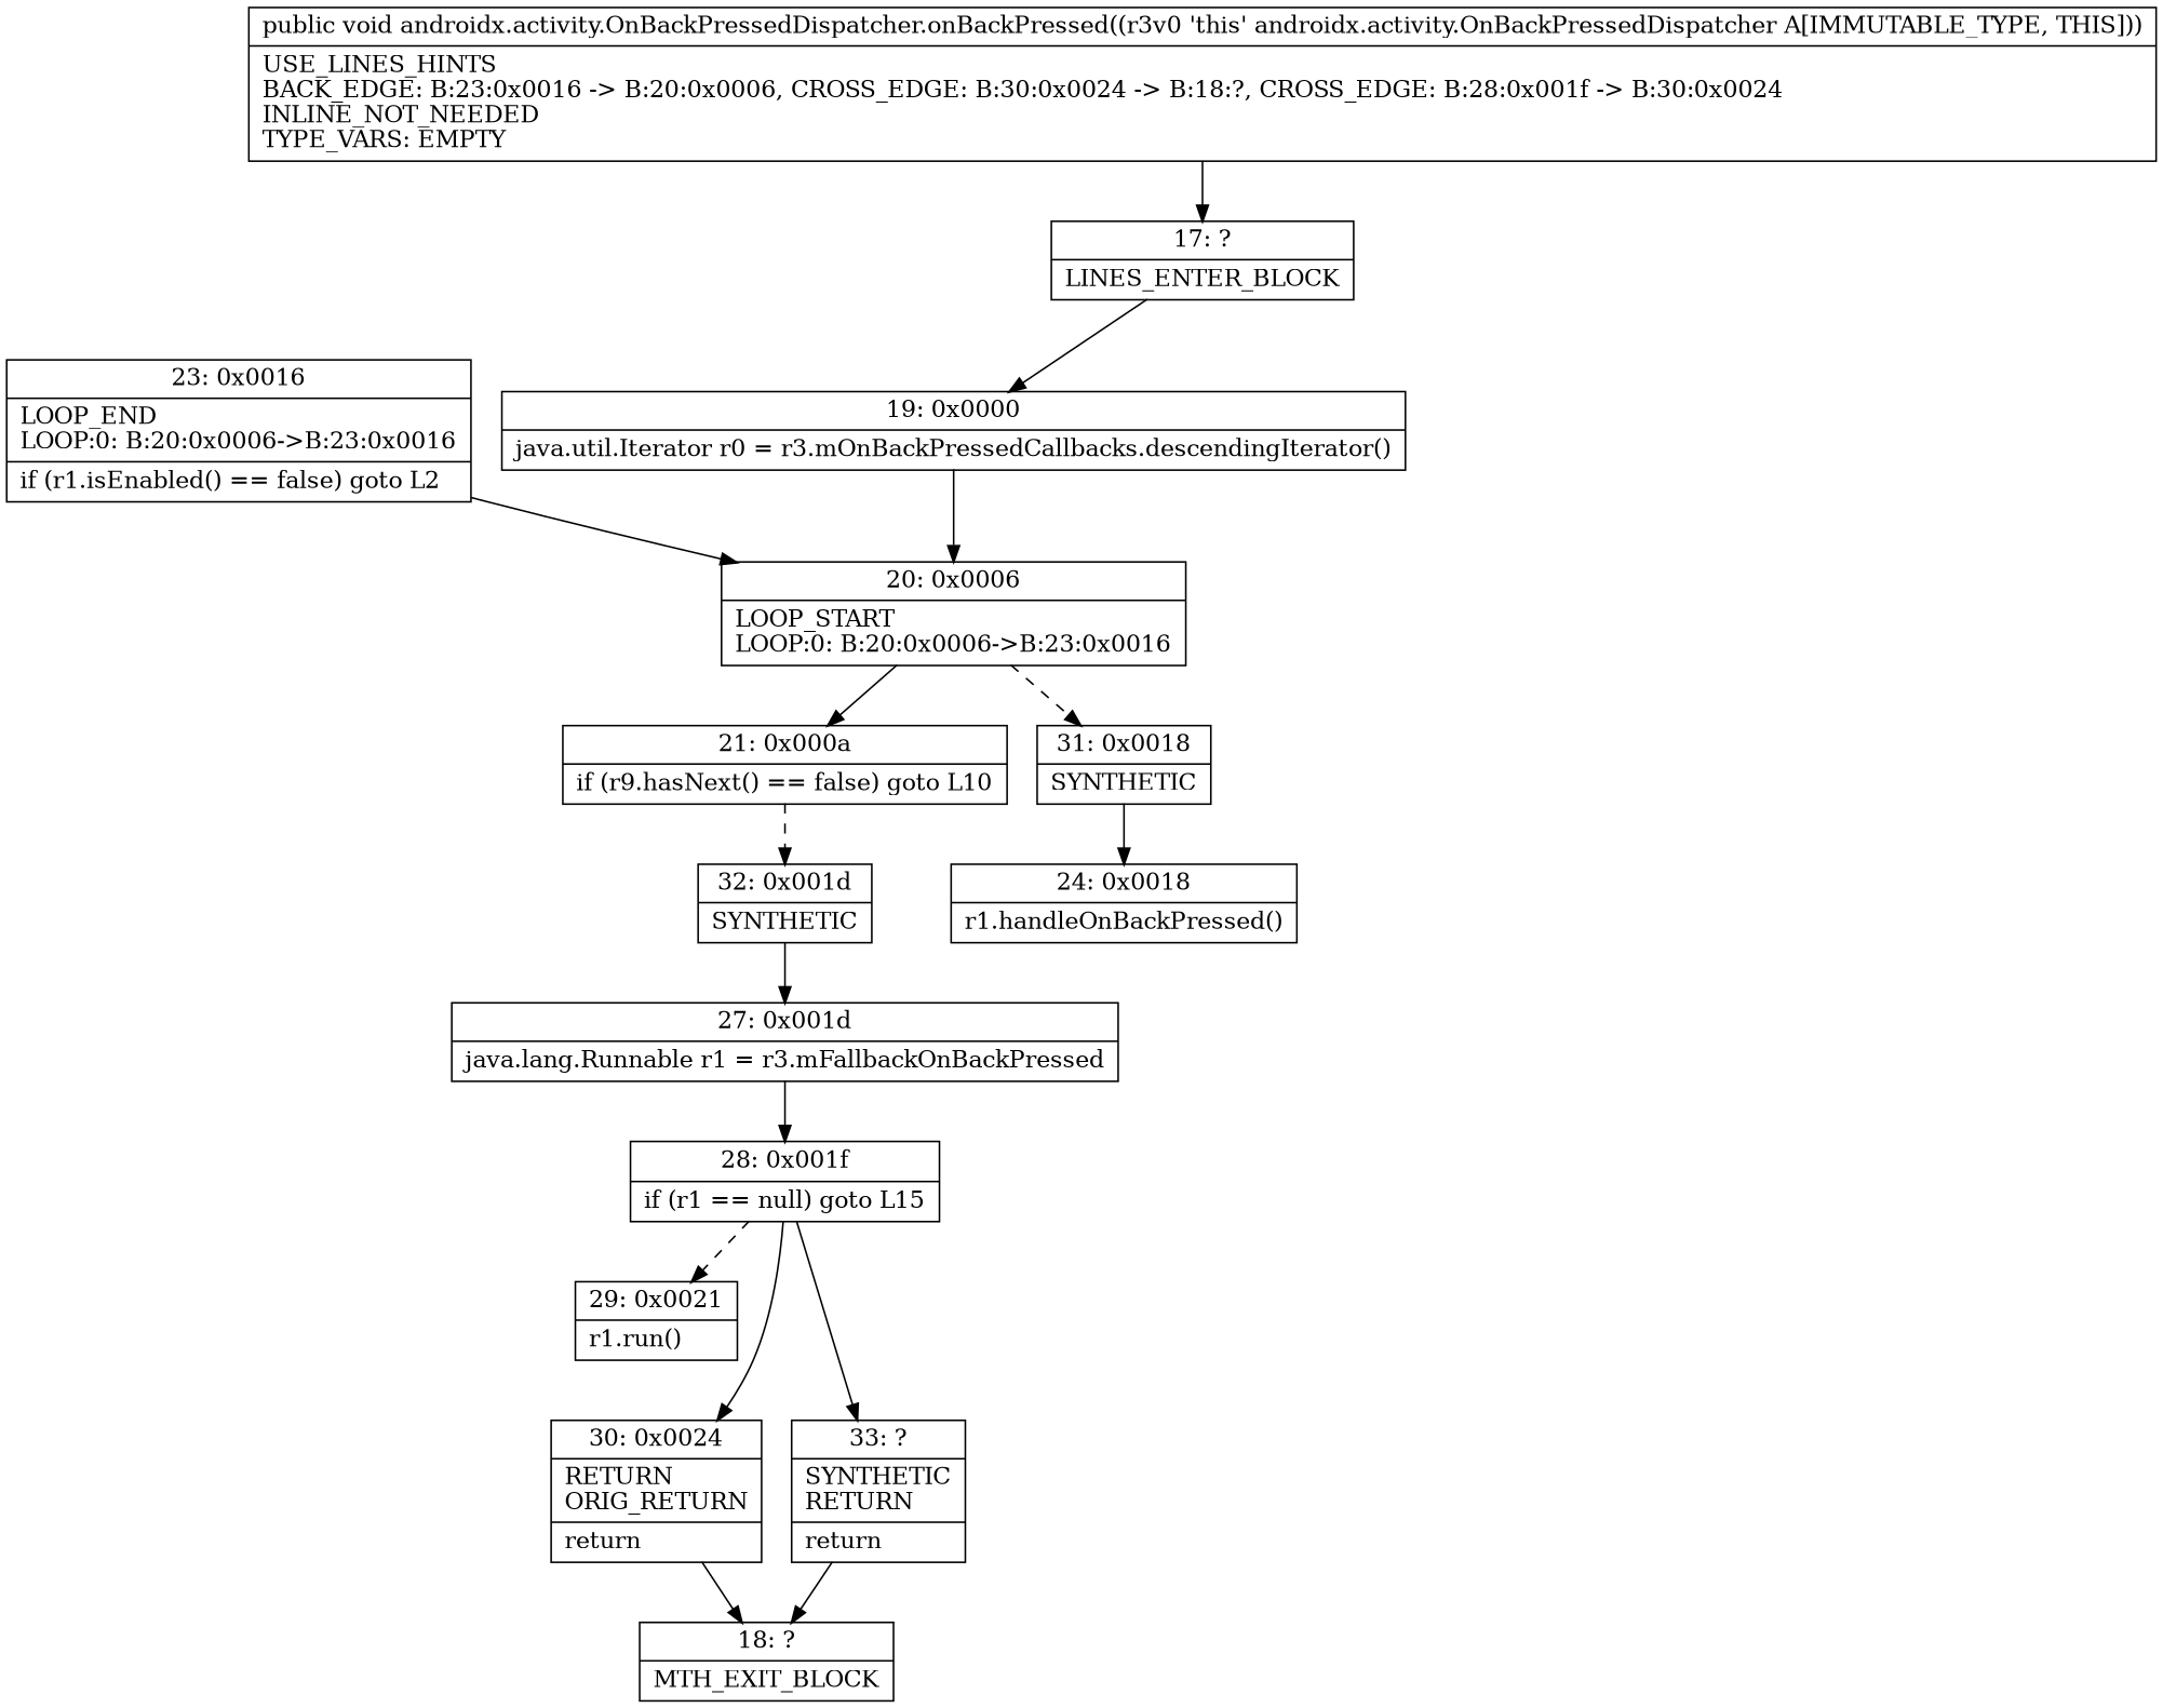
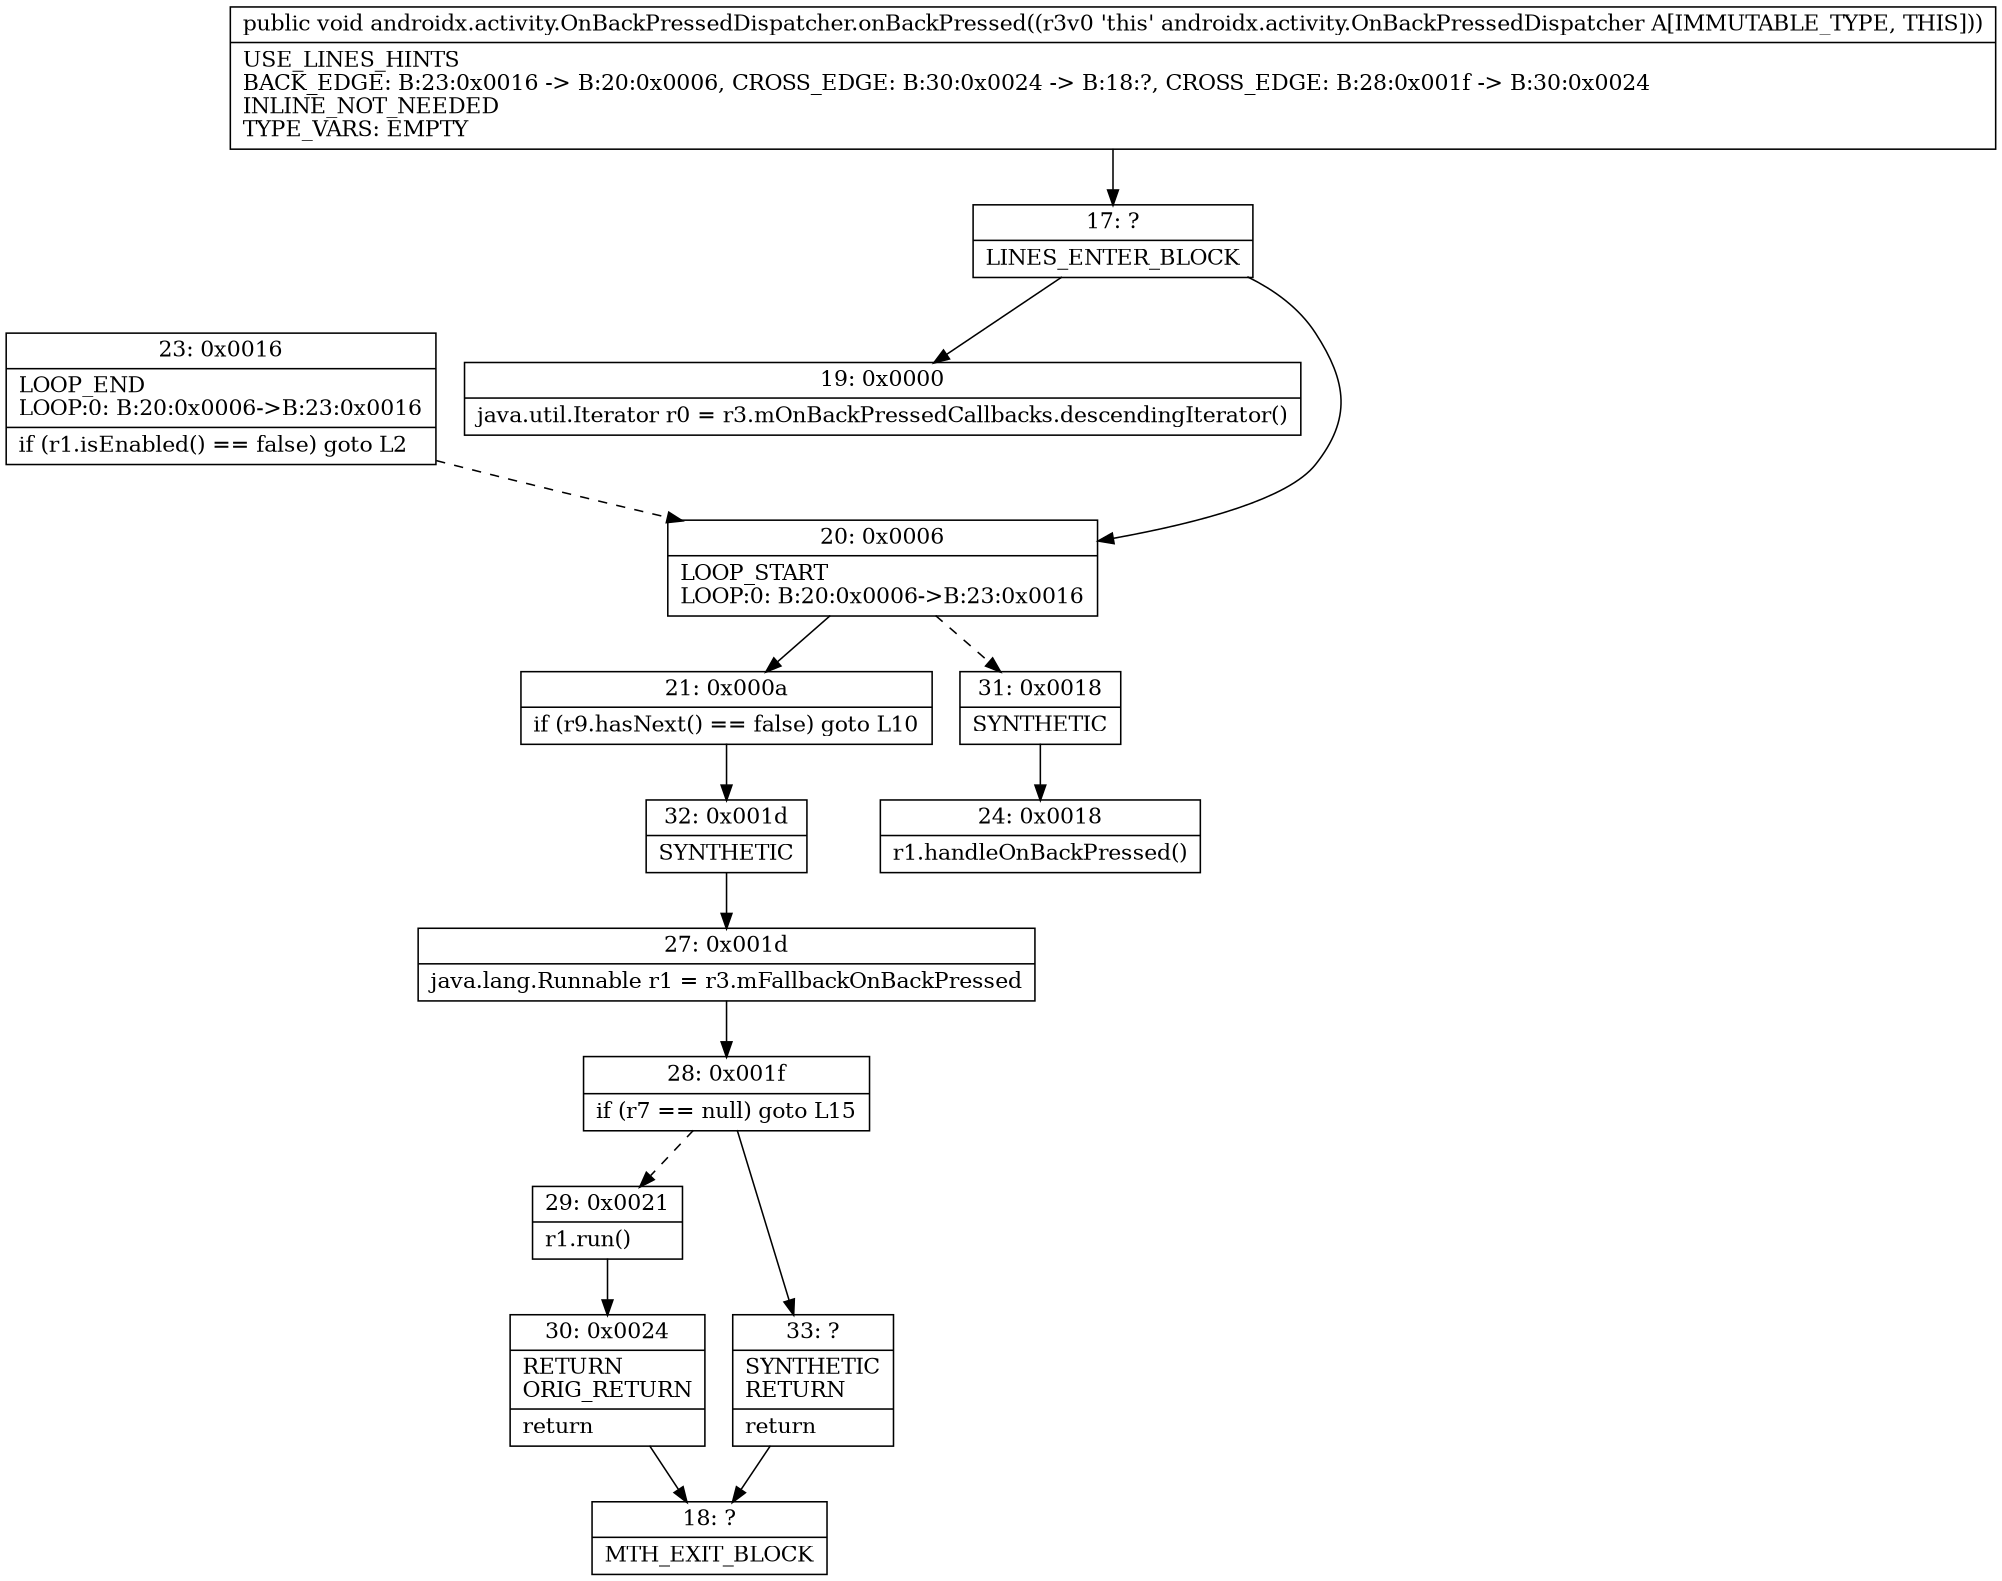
  digraph {
    node [shape=record]
    n1 [label="{17\:\ ?|LINES_ENTER_BLOCK\l}"]
    n2 [label="{19\:\ 0x0000|java.util.Iterator r0 = r3.mOnBackPressedCallbacks.descendingIterator()\l}"]
    n3 [label="{20\:\ 0x0006|LOOP_START\lLOOP:0: B:20:0x0006\-\>B:23:0x0016\l}"]
    n4 [label="{21\:\ 0x000a|if (r9.hasNext() == false) goto L10\l}"]
    n5 [label="{31\:\ 0x0018|SYNTHETIC\l}"]
    n6 [label="{32\:\ 0x001d|SYNTHETIC\l}"]
    n7 [label="{27\:\ 0x001d|java.lang.Runnable r1 = r3.mFallbackOnBackPressed\l}"]
    n8 [label="{23\:\ 0x0016|LOOP_END\lLOOP:0: B:20:0x0006\-\>B:23:0x0016\l|if (r1.isEnabled() == false) goto L2\l}"]
    n9 [label="{24\:\ 0x0018|r1.handleOnBackPressed()\l}"]
    n10 [label="{18\:\ ?|MTH_EXIT_BLOCK\l}"]
-   n11 [label="{28\:\ 0x001f|if (r1 == null) goto L15\l}"]
+   n11 [label="{28\:\ 0x001f|if (r7 == null) goto L15\l}"]
    n12 [label="{29\:\ 0x0021|r1.run()\l}"]
    n13 [label="{33\:\ ?|SYNTHETIC\lRETURN\l|return\l}"]
    n14 [label="{30\:\ 0x0024|RETURN\lORIG_RETURN\l|return\l}"]
    n15 [label="{public void androidx.activity.OnBackPressedDispatcher.onBackPressed((r3v0 'this' androidx.activity.OnBackPressedDispatcher A[IMMUTABLE_TYPE, THIS]))  | USE_LINES_HINTS\lBACK_EDGE: B:23:0x0016 \-\> B:20:0x0006, CROSS_EDGE: B:30:0x0024 \-\> B:18:?, CROSS_EDGE: B:28:0x001f \-\> B:30:0x0024\lINLINE_NOT_NEEDED\lTYPE_VARS: EMPTY\l}"]
    n1 -> n2
-   n2 -> n3
+   n1 -> n3
    n3 -> n4
    n3 -> n5 [style=dashed]
-   n4 -> n6 [style=dashed]
+   n4 -> n6
    n5 -> n9
    n6 -> n7
    n7 -> n11
-   n8 -> n3
+   n8 -> n3 [style=dashed]
    n11 -> n12 [style=dashed]
    n11 -> n13
-   n11 -> n14
+   n12 -> n14
    n13 -> n10
    n14 -> n10
    n15 -> n1
  }
